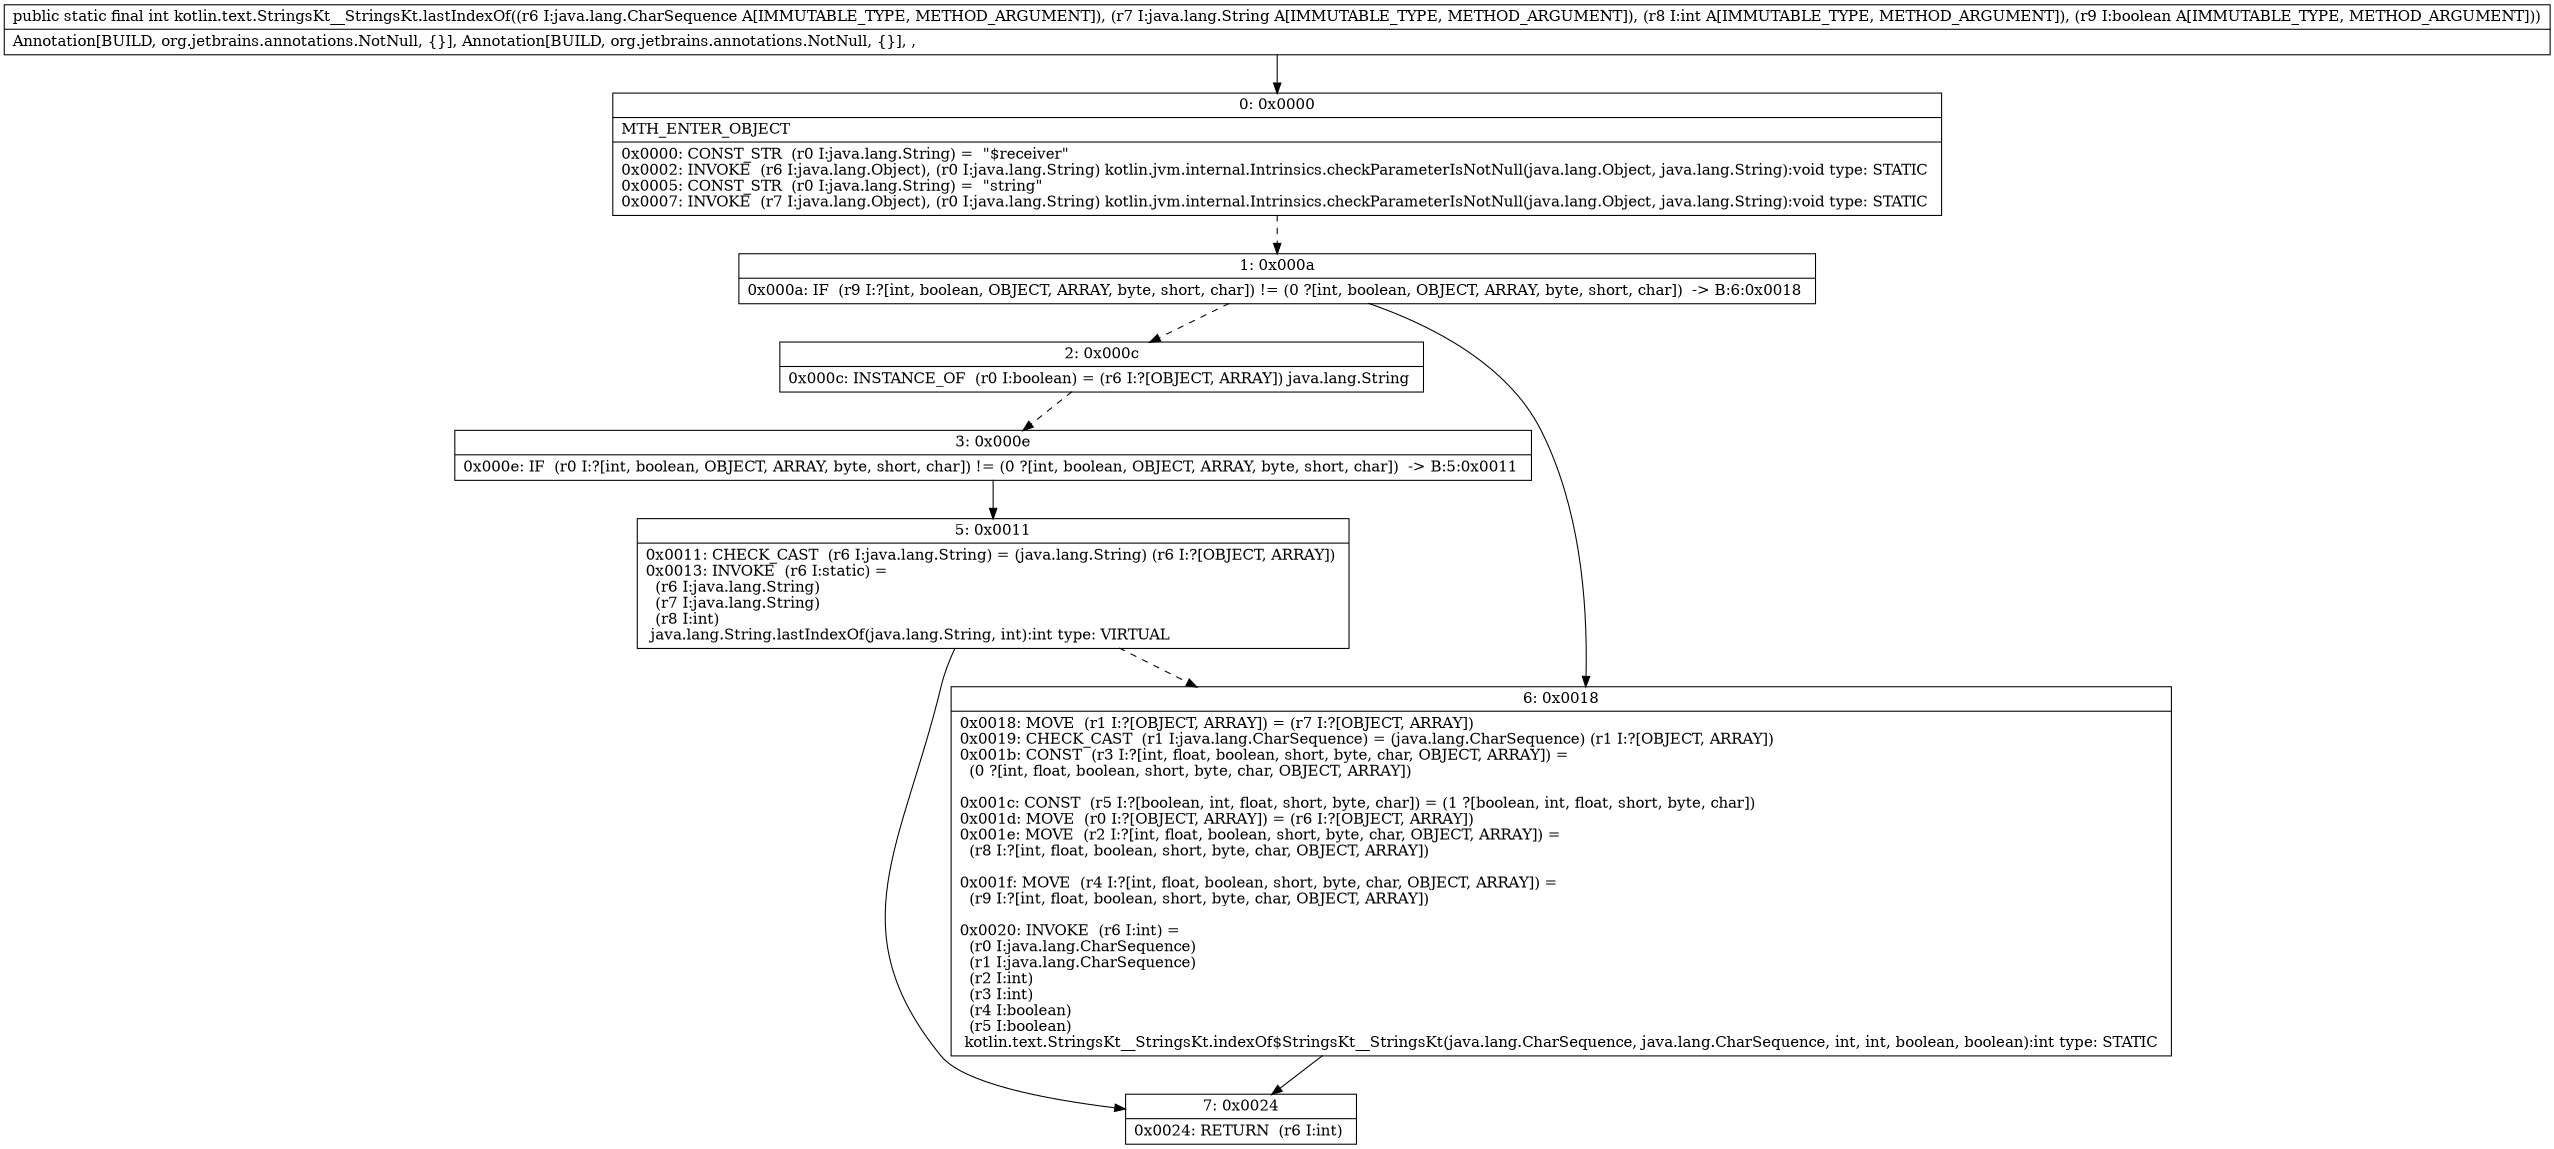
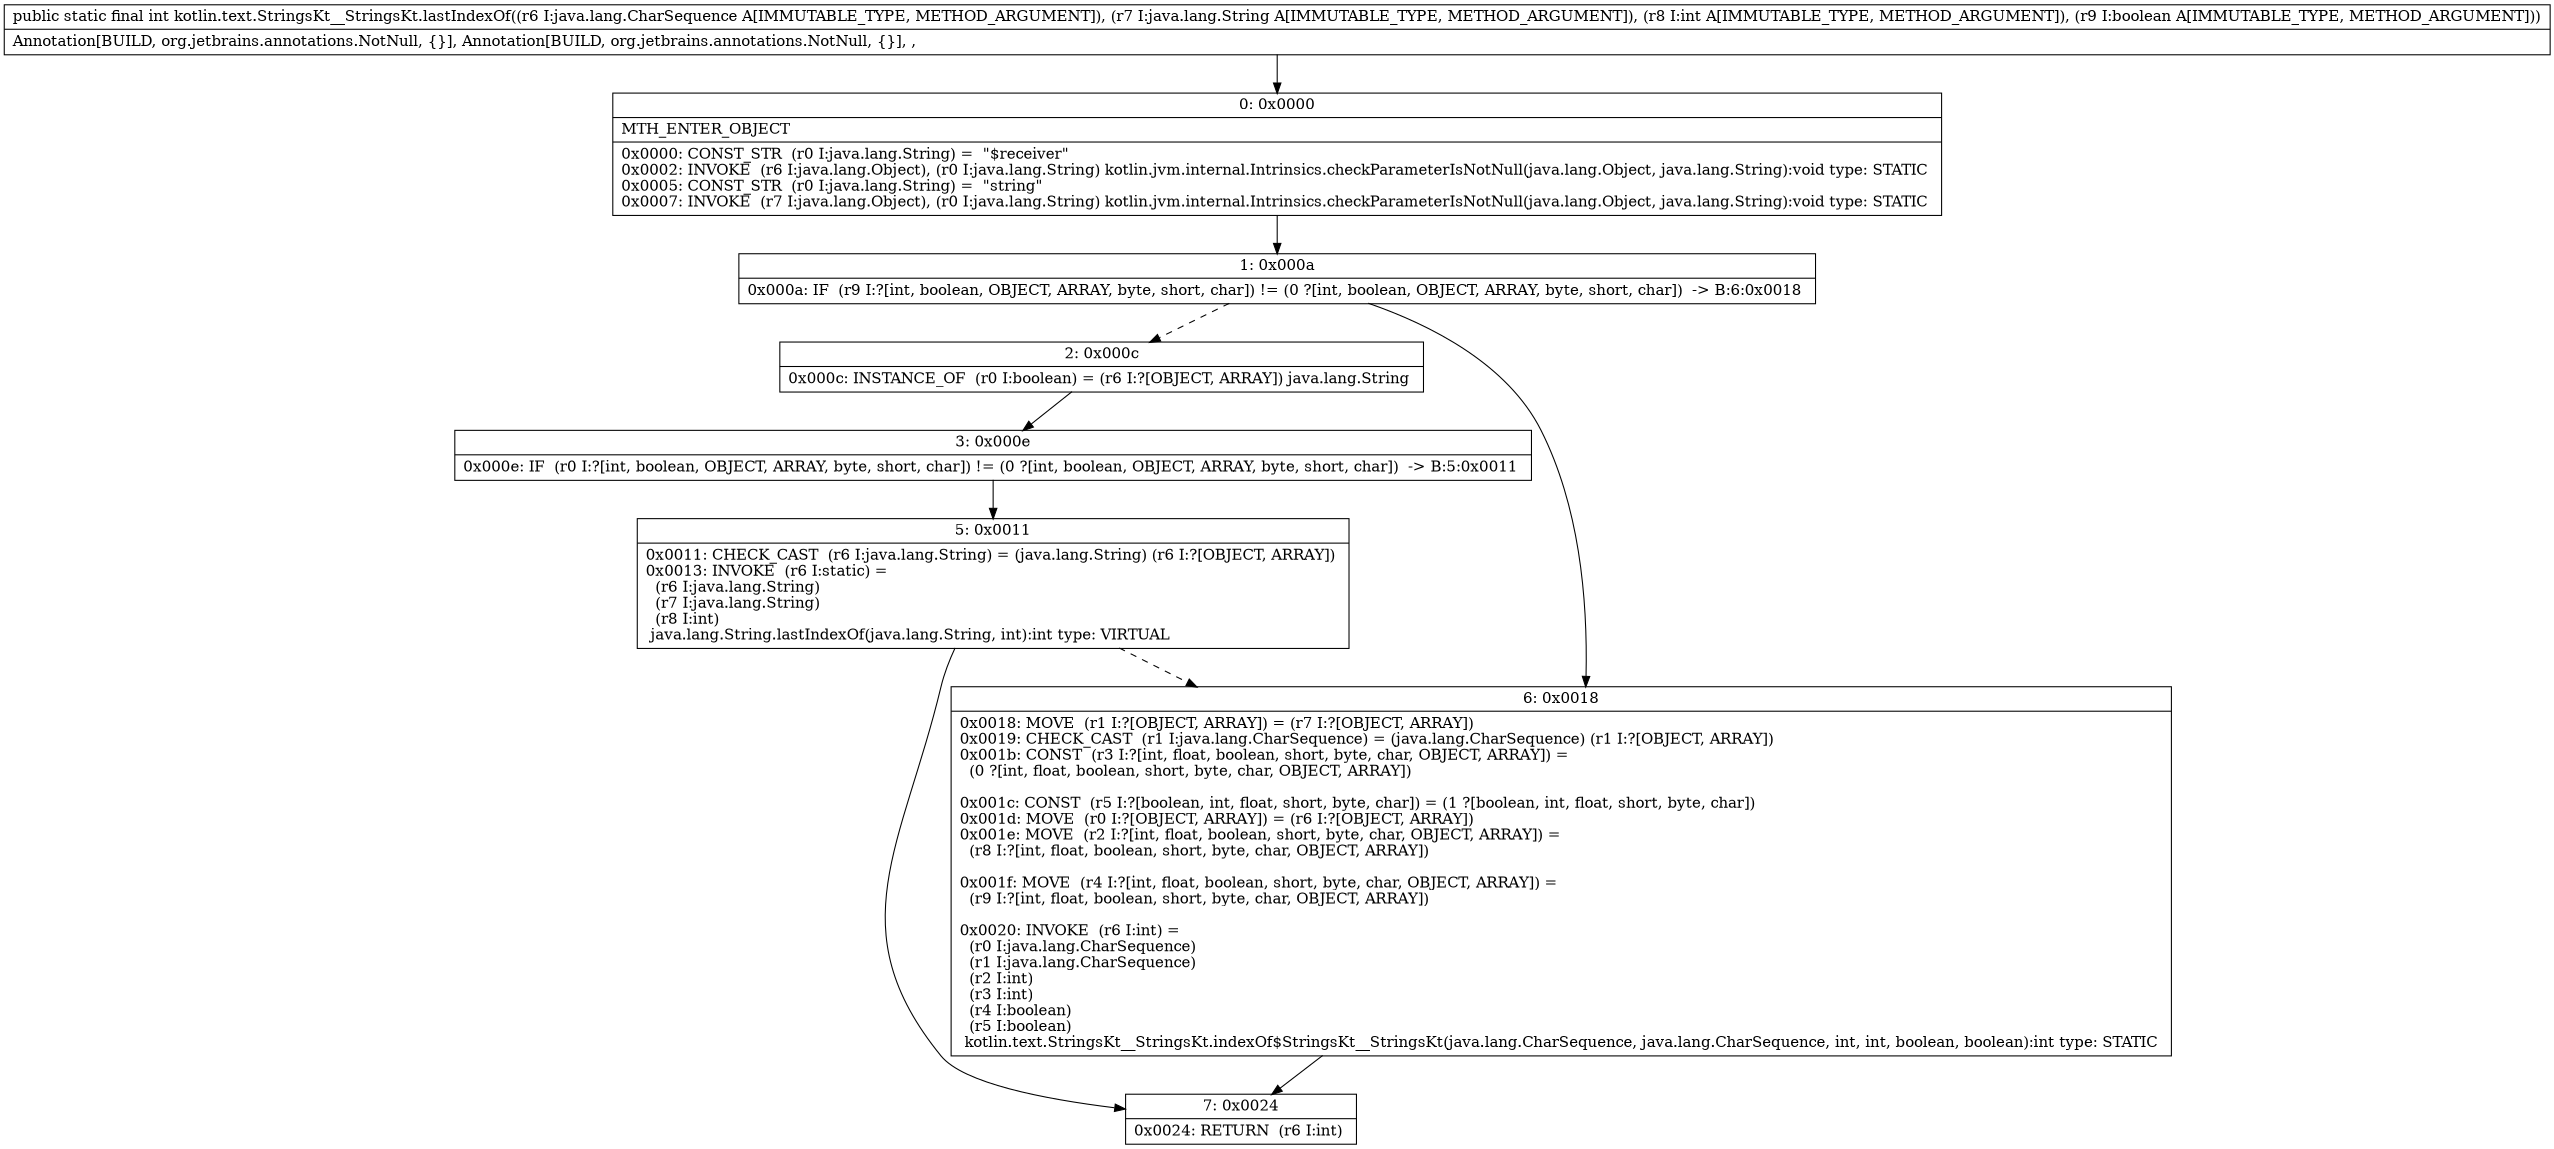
  digraph {
    node [shape=record]
    n1 [label="{0\:\ 0x0000|MTH_ENTER_OBJECT\l|0x0000: CONST_STR  (r0 I:java.lang.String) =  \"$receiver\" \l0x0002: INVOKE  (r6 I:java.lang.Object), (r0 I:java.lang.String) kotlin.jvm.internal.Intrinsics.checkParameterIsNotNull(java.lang.Object, java.lang.String):void type: STATIC \l0x0005: CONST_STR  (r0 I:java.lang.String) =  \"string\" \l0x0007: INVOKE  (r7 I:java.lang.Object), (r0 I:java.lang.String) kotlin.jvm.internal.Intrinsics.checkParameterIsNotNull(java.lang.Object, java.lang.String):void type: STATIC \l}"]
    n2 [label="{1\:\ 0x000a|0x000a: IF  (r9 I:?[int, boolean, OBJECT, ARRAY, byte, short, char]) != (0 ?[int, boolean, OBJECT, ARRAY, byte, short, char])  \-\> B:6:0x0018 \l}"]
    n3 [label="{2\:\ 0x000c|0x000c: INSTANCE_OF  (r0 I:boolean) = (r6 I:?[OBJECT, ARRAY]) java.lang.String \l}"]
    n4 [label="{6\:\ 0x0018|0x0018: MOVE  (r1 I:?[OBJECT, ARRAY]) = (r7 I:?[OBJECT, ARRAY]) \l0x0019: CHECK_CAST  (r1 I:java.lang.CharSequence) = (java.lang.CharSequence) (r1 I:?[OBJECT, ARRAY]) \l0x001b: CONST  (r3 I:?[int, float, boolean, short, byte, char, OBJECT, ARRAY]) = \l  (0 ?[int, float, boolean, short, byte, char, OBJECT, ARRAY])\l \l0x001c: CONST  (r5 I:?[boolean, int, float, short, byte, char]) = (1 ?[boolean, int, float, short, byte, char]) \l0x001d: MOVE  (r0 I:?[OBJECT, ARRAY]) = (r6 I:?[OBJECT, ARRAY]) \l0x001e: MOVE  (r2 I:?[int, float, boolean, short, byte, char, OBJECT, ARRAY]) = \l  (r8 I:?[int, float, boolean, short, byte, char, OBJECT, ARRAY])\l \l0x001f: MOVE  (r4 I:?[int, float, boolean, short, byte, char, OBJECT, ARRAY]) = \l  (r9 I:?[int, float, boolean, short, byte, char, OBJECT, ARRAY])\l \l0x0020: INVOKE  (r6 I:int) = \l  (r0 I:java.lang.CharSequence)\l  (r1 I:java.lang.CharSequence)\l  (r2 I:int)\l  (r3 I:int)\l  (r4 I:boolean)\l  (r5 I:boolean)\l kotlin.text.StringsKt__StringsKt.indexOf$StringsKt__StringsKt(java.lang.CharSequence, java.lang.CharSequence, int, int, boolean, boolean):int type: STATIC \l}"]
    n5 [label="{3\:\ 0x000e|0x000e: IF  (r0 I:?[int, boolean, OBJECT, ARRAY, byte, short, char]) != (0 ?[int, boolean, OBJECT, ARRAY, byte, short, char])  \-\> B:5:0x0011 \l}"]
    n6 [label="{7\:\ 0x0024|0x0024: RETURN  (r6 I:int) \l}"]
    n7 [label="{5\:\ 0x0011|0x0011: CHECK_CAST  (r6 I:java.lang.String) = (java.lang.String) (r6 I:?[OBJECT, ARRAY]) \l0x0013: INVOKE  (r6 I:static) = \l  (r6 I:java.lang.String)\l  (r7 I:java.lang.String)\l  (r8 I:int)\l java.lang.String.lastIndexOf(java.lang.String, int):int type: VIRTUAL \l}"]
    n8 [label="{public static final int kotlin.text.StringsKt__StringsKt.lastIndexOf((r6 I:java.lang.CharSequence A[IMMUTABLE_TYPE, METHOD_ARGUMENT]), (r7 I:java.lang.String A[IMMUTABLE_TYPE, METHOD_ARGUMENT]), (r8 I:int A[IMMUTABLE_TYPE, METHOD_ARGUMENT]), (r9 I:boolean A[IMMUTABLE_TYPE, METHOD_ARGUMENT]))  | Annotation[BUILD, org.jetbrains.annotations.NotNull, \{\}], Annotation[BUILD, org.jetbrains.annotations.NotNull, \{\}], , \l}"]
-   n1 -> n2 [style=dashed]
+   n1 -> n2
    n2 -> n3 [style=dashed]
    n2 -> n4
-   n3 -> n5 [style=dashed]
+   n3 -> n5
    n4 -> n6
    n5 -> n7
    n7 -> n4 [style=dashed]
    n7 -> n6
    n8 -> n1
  }
